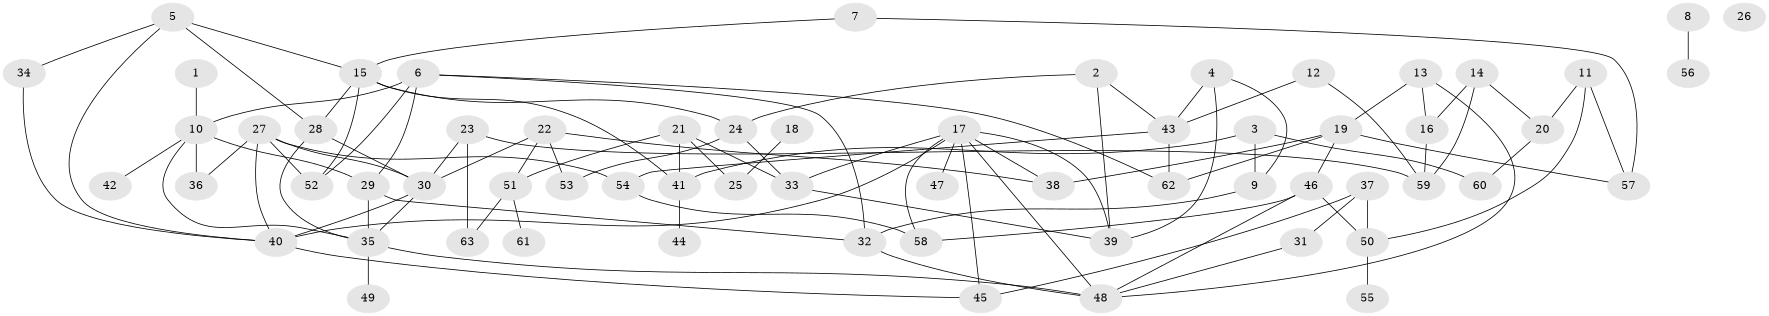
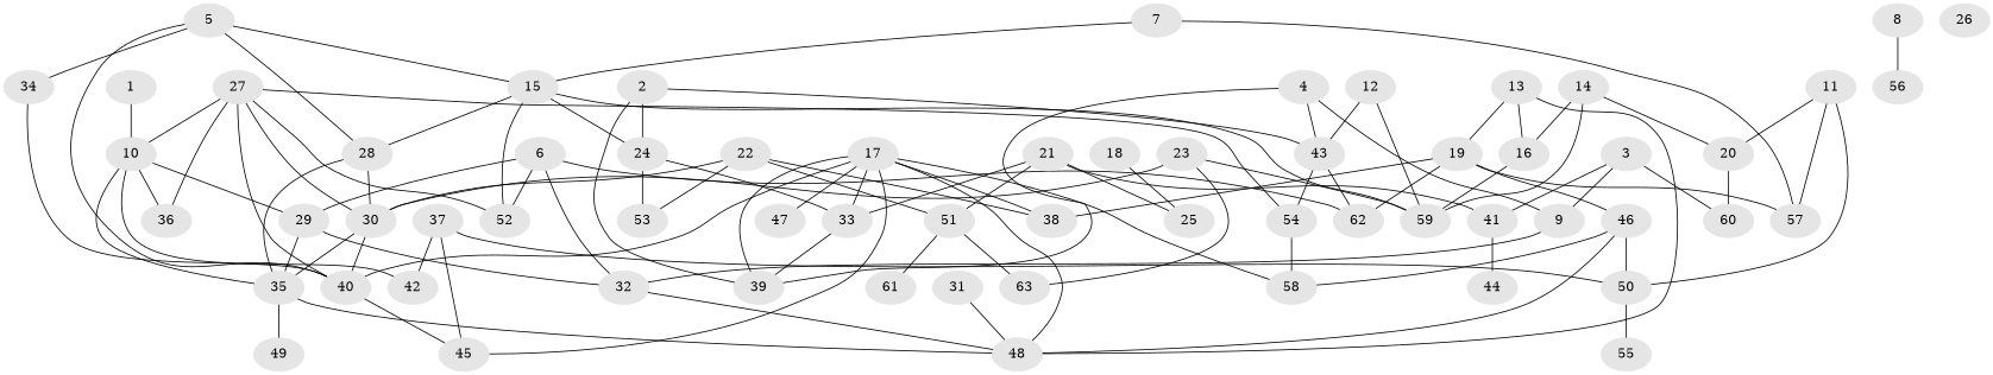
  graph {
    node [color=gray90 style=filled]
    1
    10
    29
    35
    36
    42
    2
    24
    39
    43
    33
    53
    62
    54
    3
    9
    41
    60
    32
    44
    4
    5
    15
    28
    34
    40
    52
    30
    45
    6
    48
    7
    57
    8
    56
    49
    11
    20
    50
    55
    12
    59
    13
    16
    19
    38
    46
    22
    51
    14
    17
    47
    58
    18
    25
    21
    63
    61
    23
    26
    27
    31
    37
    1 -- 10
    10 -- 29
    10 -- 35
    10 -- 36
    10 -- 42
    29 -- 35
    29 -- 32
    35 -- 48
    35 -- 49
    2 -- 24
    2 -- 39
    2 -- 43
    24 -- 33
    24 -- 53
    43 -- 62
    43 -- 54
    33 -- 39
    54 -- 58
    3 -- 9
    3 -- 41
    3 -- 60
    9 -- 32
    41 -- 44
    32 -- 48
    4 -- 39
    4 -- 43
    4 -- 9
    5 -- 15
    5 -- 28
    5 -- 34
    5 -- 40
    15 -- 24
-   15 -- 41
+   15 -- 59
    15 -- 28
    15 -- 52
    28 -- 35
    28 -- 30
    34 -- 40
    40 -- 45
    30 -- 35
    30 -- 40
-   6 -- 10
+   27 -- 10
    6 -- 29
    6 -- 62
    6 -- 32
    6 -- 52
    7 -- 15
    7 -- 57
    8 -- 56
    11 -- 57
    11 -- 20
    11 -- 50
    20 -- 60
    50 -- 55
    12 -- 43
    12 -- 59
    13 -- 48
    13 -- 16
    13 -- 19
    16 -- 59
    19 -- 62
    19 -- 57
    19 -- 38
    19 -- 46
    46 -- 48
    46 -- 50
    46 -- 58
    22 -- 53
    22 -- 30
    22 -- 38
    22 -- 51
    51 -- 63
    51 -- 61
    14 -- 20
    14 -- 59
    14 -- 16
    17 -- 39
    17 -- 33
    17 -- 40
    17 -- 45
    17 -- 48
    17 -- 38
    17 -- 47
    17 -- 58
    18 -- 25
    21 -- 33
    21 -- 41
    21 -- 51
    21 -- 25
    23 -- 30
    23 -- 59
    23 -- 63
    27 -- 36
    27 -- 54
    27 -- 40
    27 -- 52
    27 -- 30
    31 -- 48
-   37 -- 31
+   37 -- 42
    37 -- 45
    37 -- 50
  }
